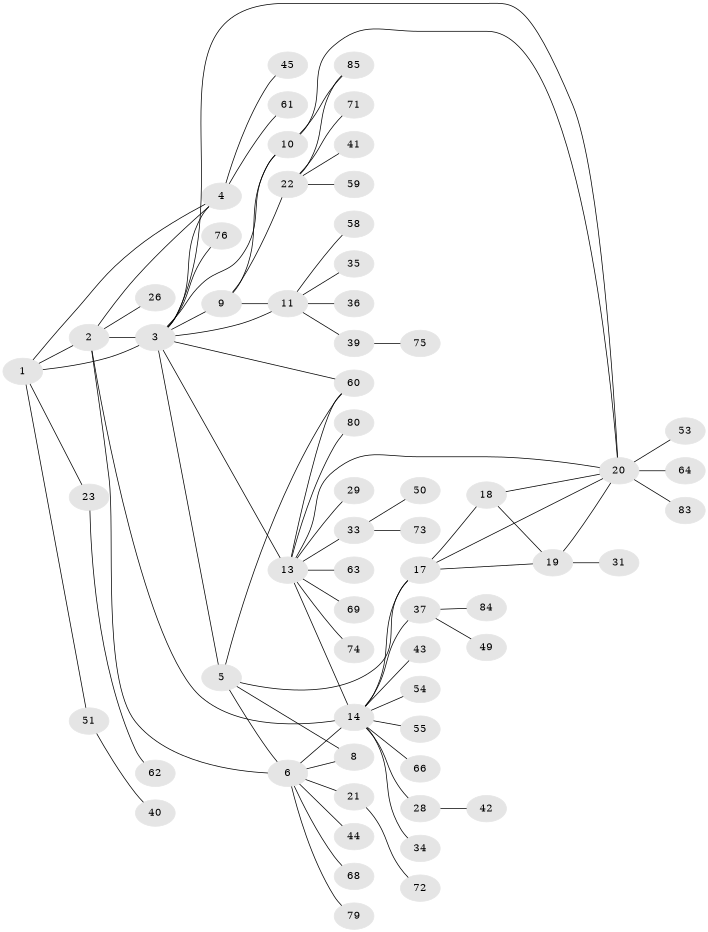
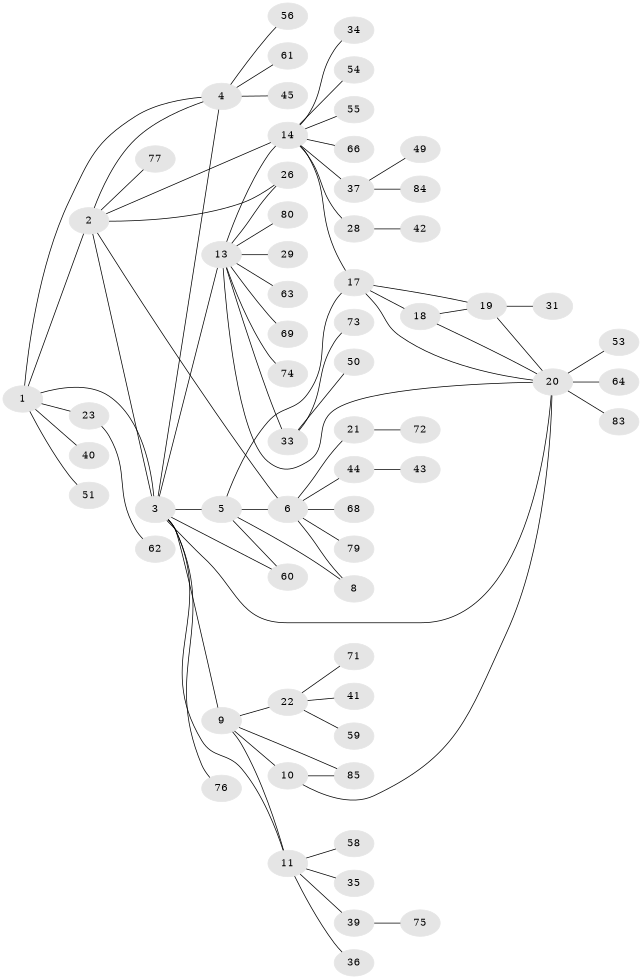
  graph {
    rankdir=LR
    node [color=gray90 style=filled]
    1 [super="+24"]
    2
    3 [super="+12"]
    4 [super="+38"]
    23
    40 [super="+52"]
    51
    6 [super="+7"]
    14 [super="+16"]
    26
+   77
    5 [super="+25"]
    9
    10
    11 [super="+32"]
    13 [super="+15"]
    20 [super="+60"]
    n18 [label=60]
    76
    45
+   56
    61
    62
    8 [super="+30"]
    21 [super="+65"]
    44
    68
    79
    17 [super="+27"]
    28
    34
    37 [super="+70"]
    43
    54
    55
    66
    22 [super="+48"]
    85
    35 [super="+82"]
    36
    39
    58
    29
    33 [super="+47"]
    63
    69
    74
    80
    53
    64
    83
    18 [super="+46"]
    19 [super="+78"]
    72
    41
    59
    71
    75
    73
    50
    42
    49
    84
    31
    1 -- 2
    1 -- 3
    1 -- 4
    1 -- 23
-   51 -- 40
+   1 -- 40
    1 -- 51
    2 -- 3
    2 -- 4
    2 -- 6
    2 -- 14
    2 -- 26
+   2 -- 77
    3 -- 4
    3 -- 5
    3 -- 9
-   3 -- 10
    3 -- 11
    3 -- 13
    3 -- 20
    3 -- n18
    3 -- 76
    4 -- 45
+   4 -- 56
    4 -- 61
    23 -- 62
-   6 -- 14
    6 -- 8 [weight=2]
    6 -- 21
    6 -- 44
    6 -- 68
    6 -- 79
    14 -- 17
    14 -- 28
    14 -- 34
    14 -- 37
-   14 -- 43
+   44 -- 43
    14 -- 54
    14 -- 55
    14 -- 66
    5 -- 6 [weight=2]
    5 -- n18
    5 -- 8
    5 -- 17
    9 -- 10
    9 -- 11
    9 -- 22
-   22 -- 85
+   9 -- 85
    10 -- 20
    10 -- 85
    11 -- 35
    11 -- 36
    11 -- 39
    11 -- 58
    13 -- 14 [weight=4]
-   13 -- n18
+   13 -- 26
    13 -- 20
    13 -- 29
    13 -- 33
    13 -- 63
    13 -- 69
    13 -- 74
    13 -- 80
    20 -- 53
    20 -- 64
    20 -- 83
    21 -- 72
    17 -- 20
    17 -- 18
    17 -- 19
    28 -- 42
    37 -- 49
    37 -- 84
    22 -- 41
    22 -- 59
    22 -- 71
    39 -- 75
    33 -- 73
    33 -- 50
    18 -- 20
    18 -- 19
    19 -- 20
    19 -- 31
  }
